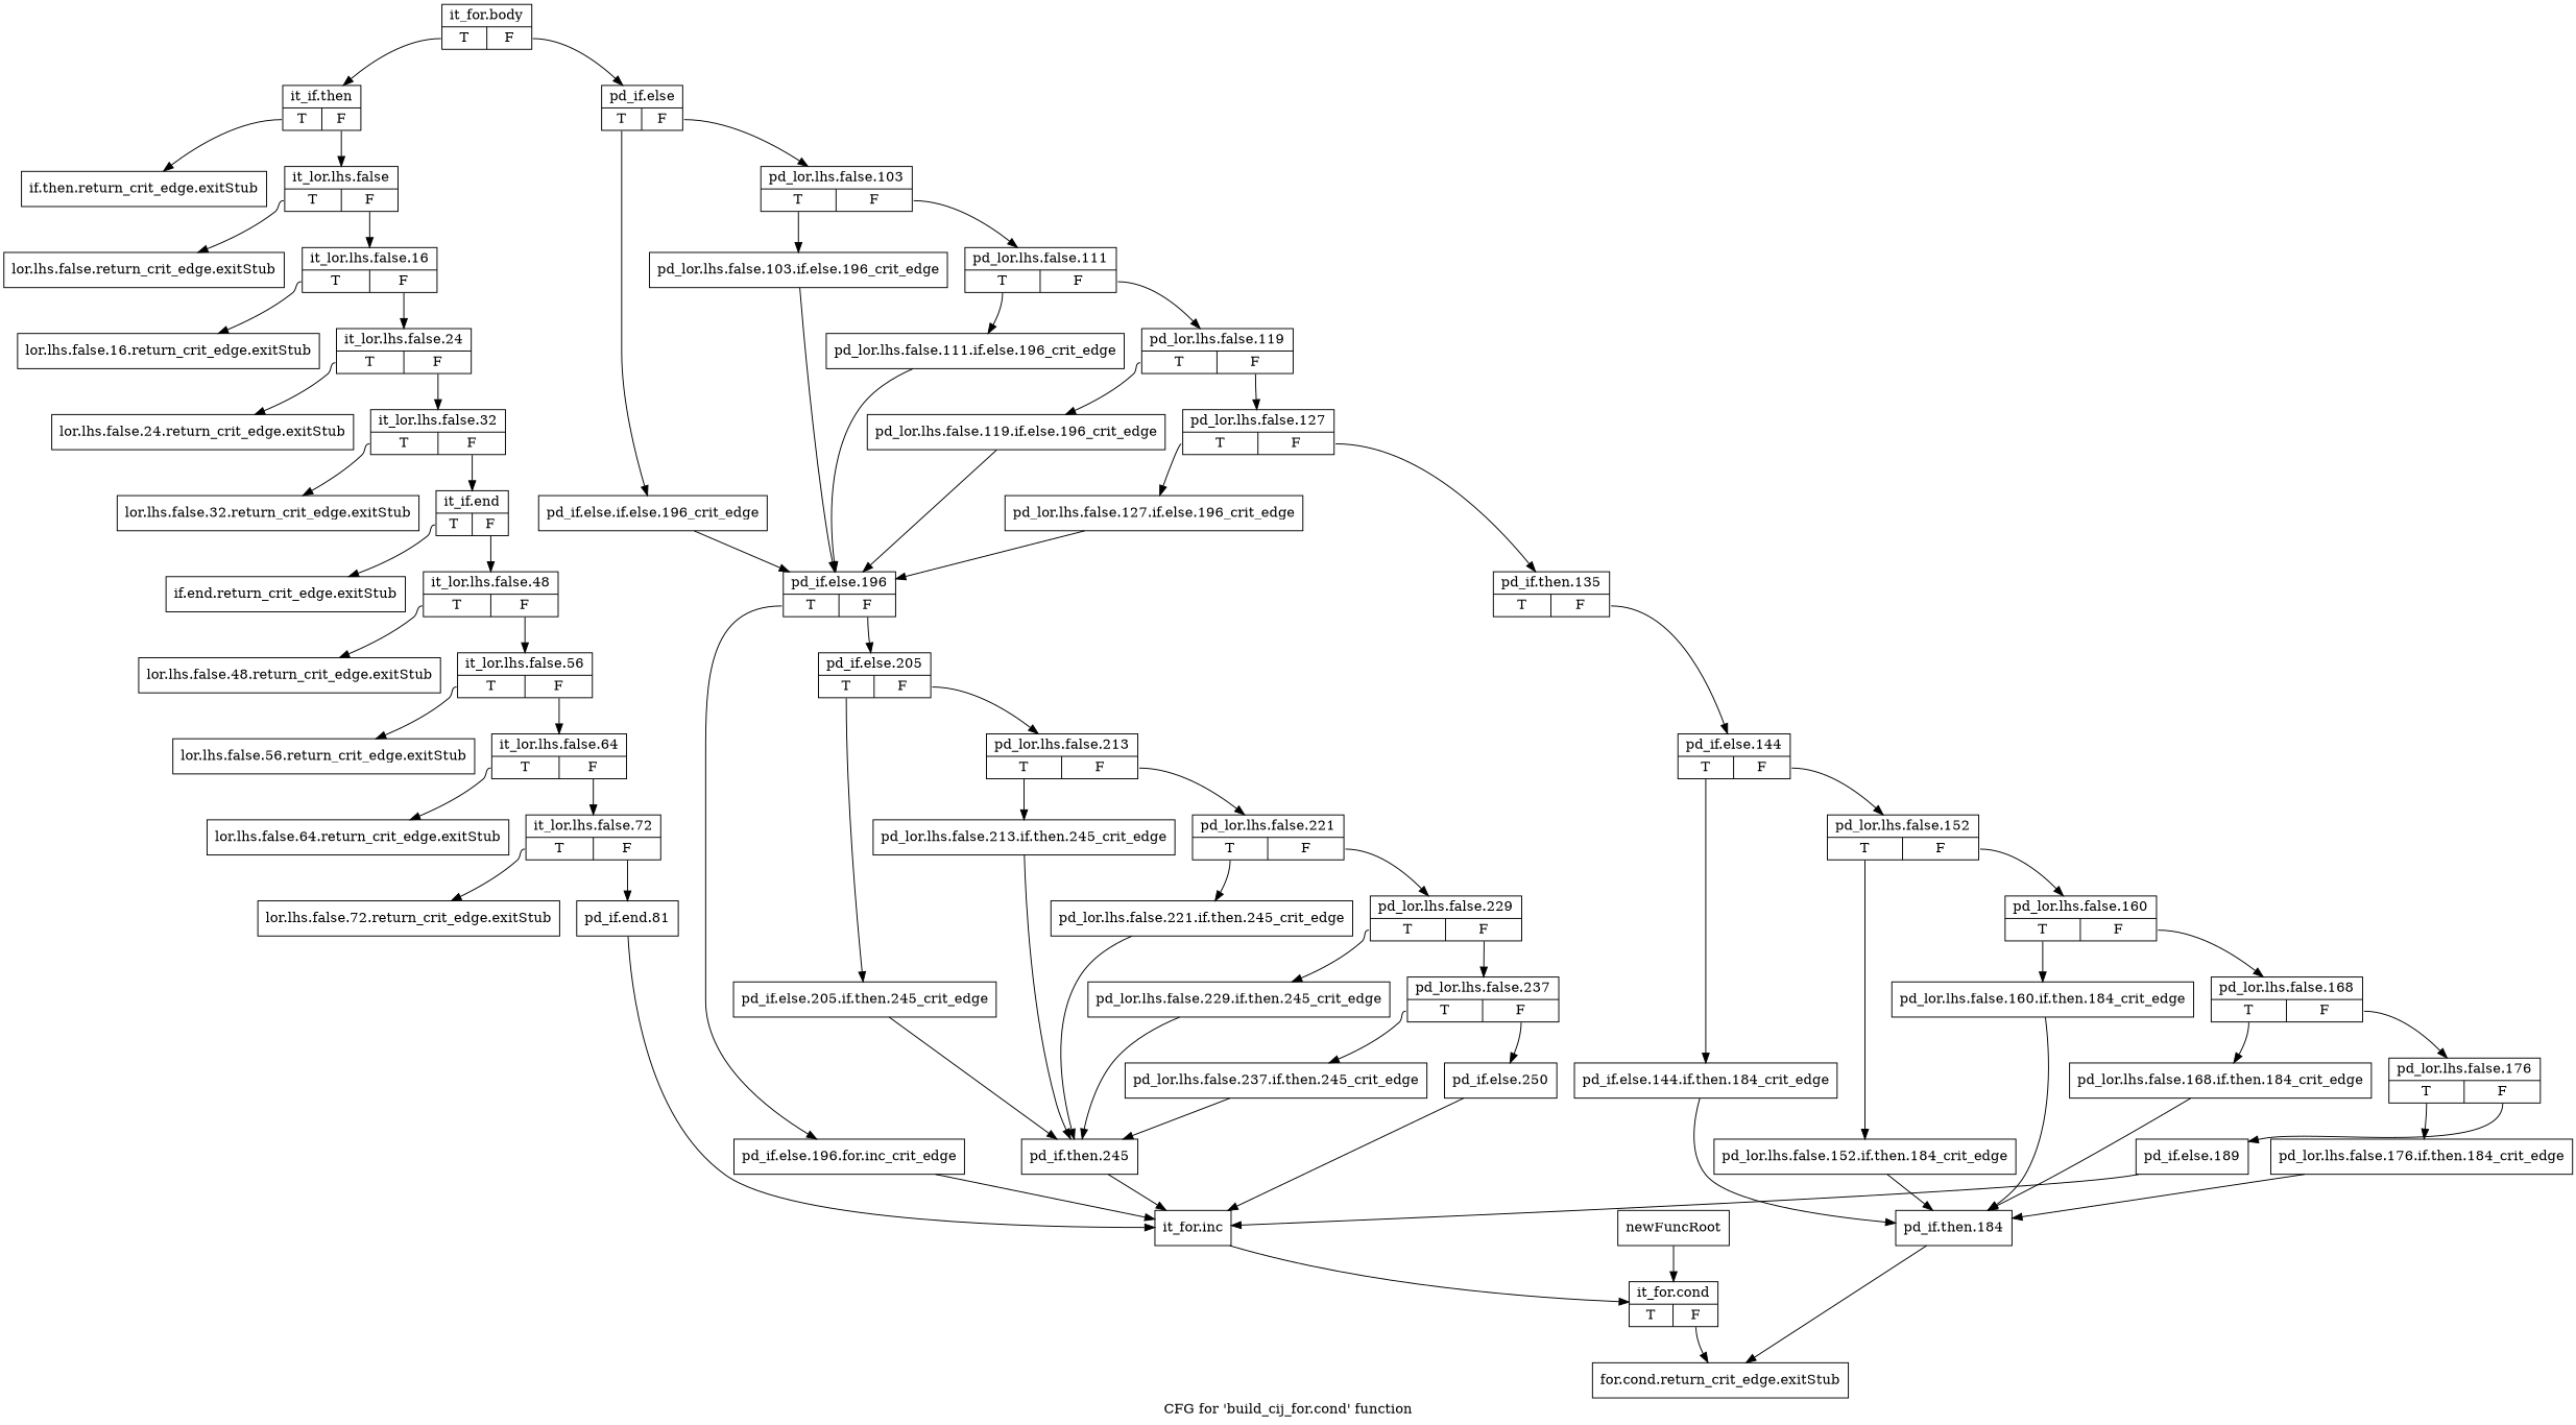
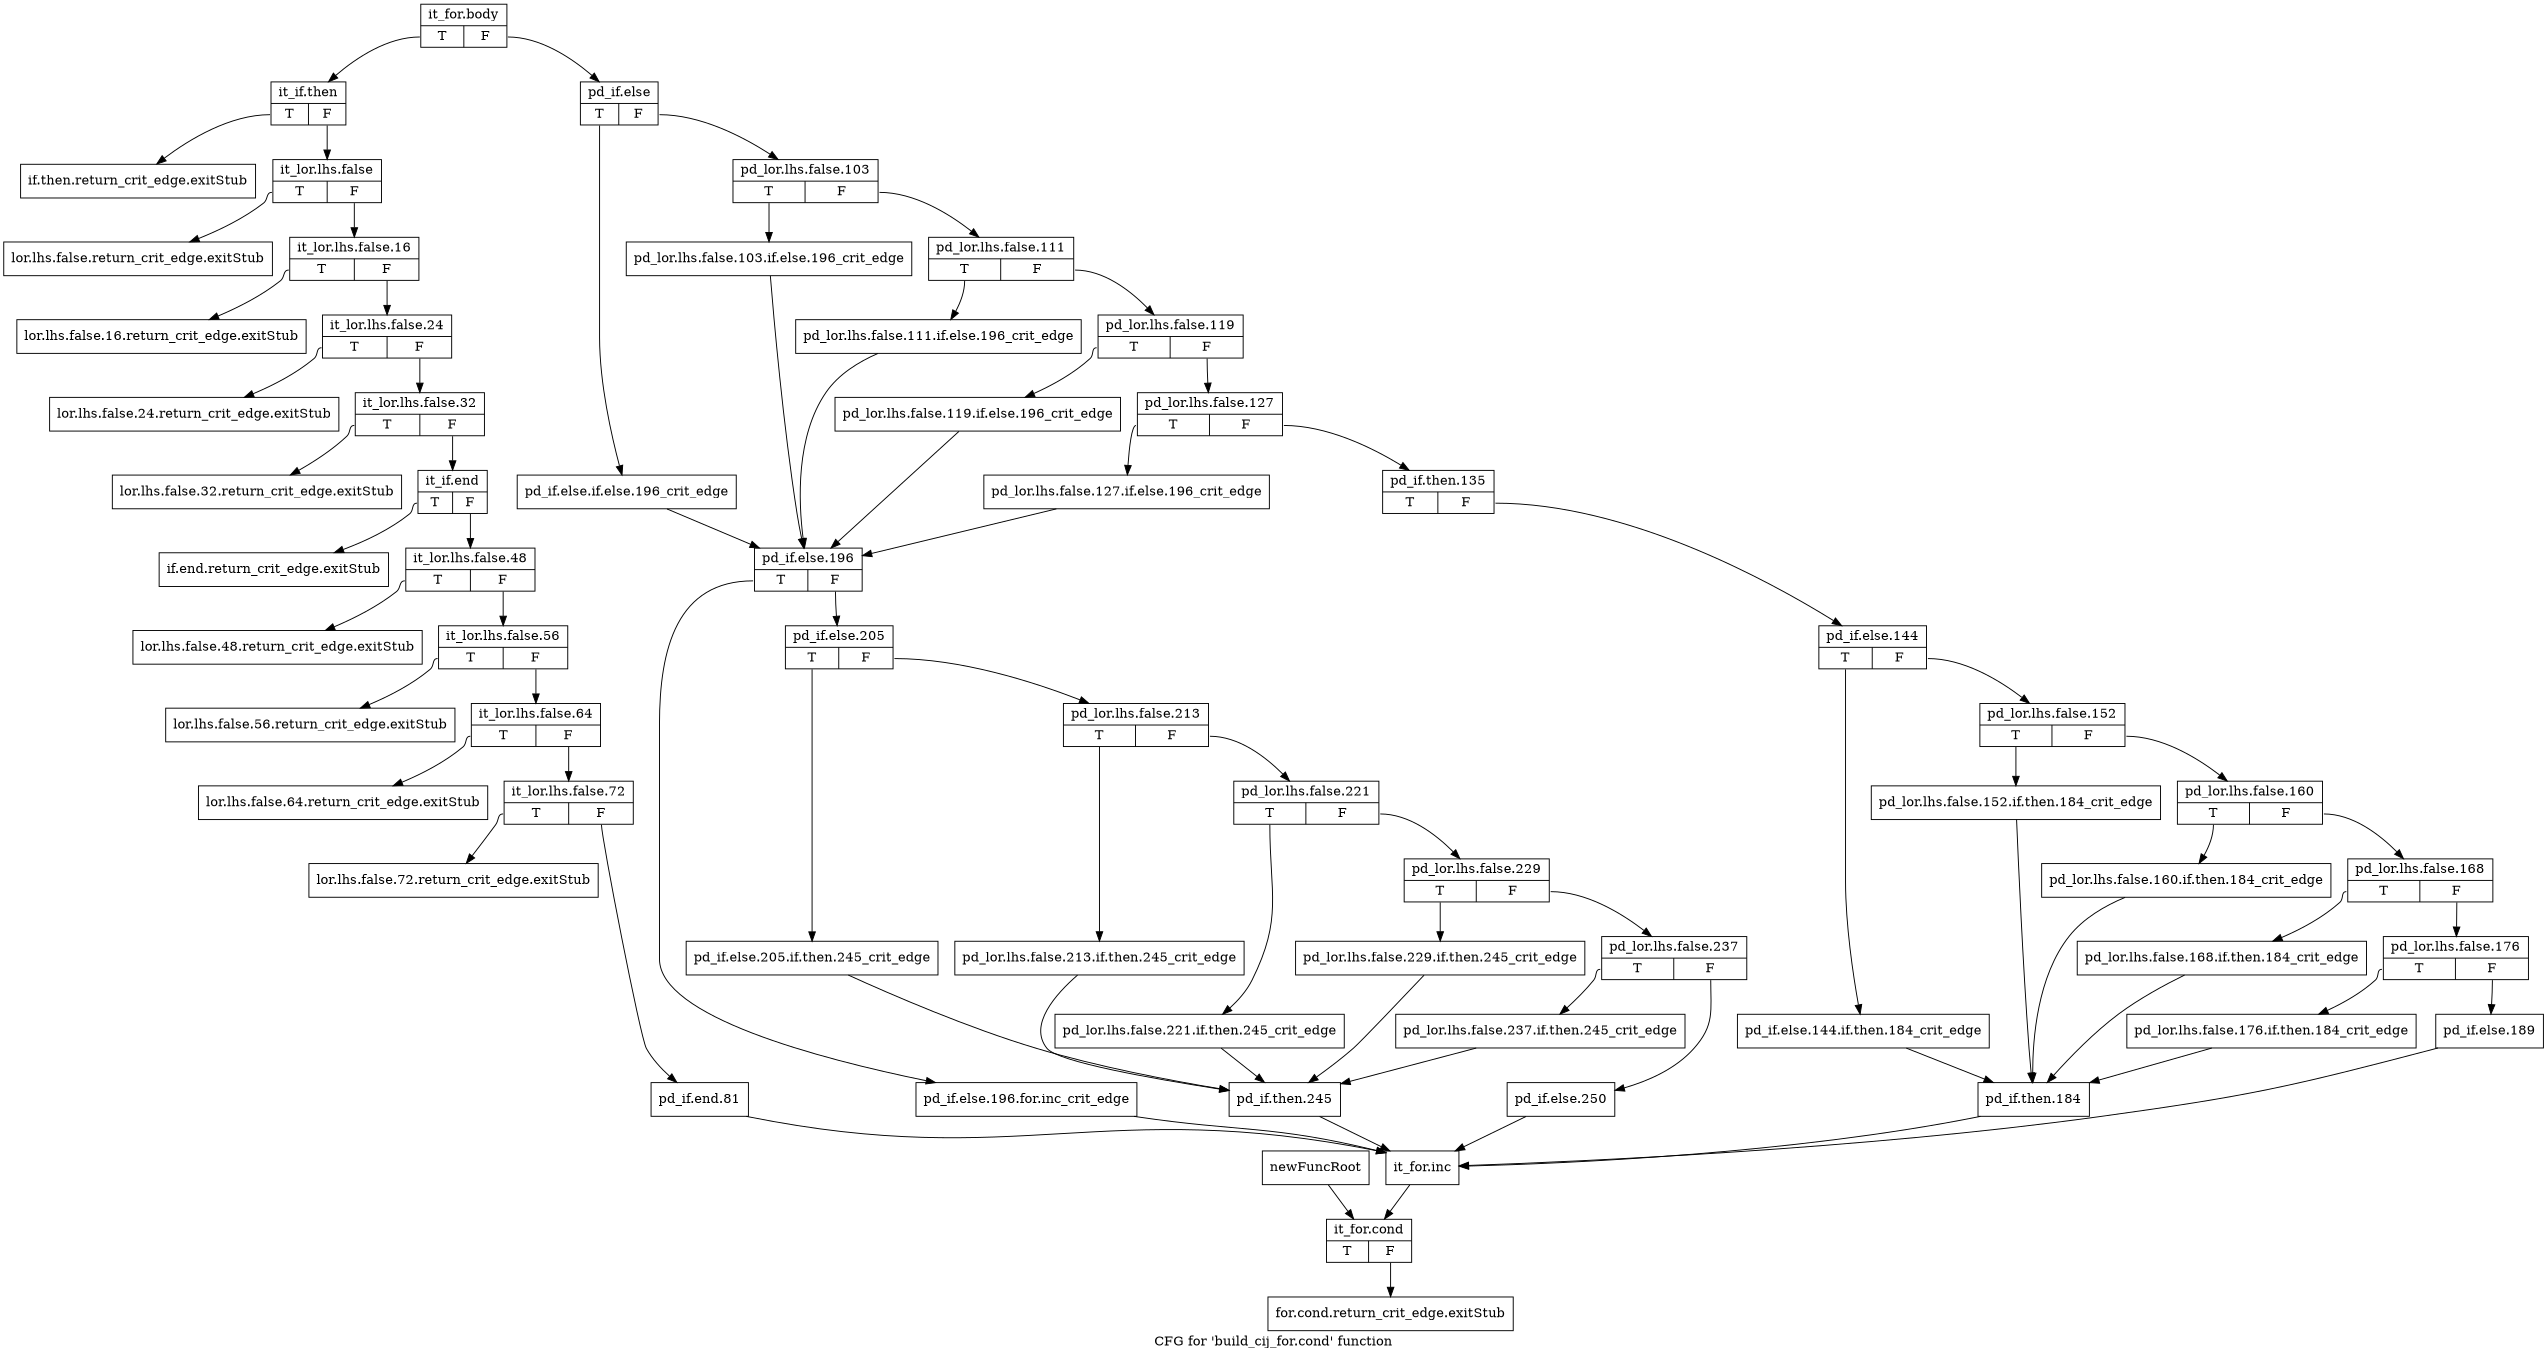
  digraph {
    label="CFG for 'build_cij_for.cond' function"
    node [shape=record]
    edge [tailport=s1]
    n1 [label="{newFuncRoot}"]
    n2 [label="{it_for.cond|{<s0>T|<s1>F}}"]
    n3 [label="{for.cond.return_crit_edge.exitStub}"]
    n4 [label="{it_for.body|{<s0>T|<s1>F}}"]
    n5 [label="{it_if.then|{<s0>T|<s1>F}}"]
    n6 [label="{pd_if.else|{<s0>T|<s1>F}}"]
    n7 [label="{if.then.return_crit_edge.exitStub}"]
    n8 [label="{lor.lhs.false.return_crit_edge.exitStub}"]
    n9 [label="{lor.lhs.false.16.return_crit_edge.exitStub}"]
    n10 [label="{lor.lhs.false.24.return_crit_edge.exitStub}"]
    n11 [label="{lor.lhs.false.32.return_crit_edge.exitStub}"]
    n12 [label="{if.end.return_crit_edge.exitStub}"]
    n13 [label="{lor.lhs.false.48.return_crit_edge.exitStub}"]
    n14 [label="{lor.lhs.false.56.return_crit_edge.exitStub}"]
    n15 [label="{lor.lhs.false.64.return_crit_edge.exitStub}"]
    n16 [label="{lor.lhs.false.72.return_crit_edge.exitStub}"]
    n17 [label="{it_lor.lhs.false|{<s0>T|<s1>F}}"]
    n18 [label="{pd_if.else.if.else.196_crit_edge}"]
    n19 [label="{pd_lor.lhs.false.103|{<s0>T|<s1>F}}"]
    n20 [label="{it_lor.lhs.false.16|{<s0>T|<s1>F}}"]
    n21 [label="{pd_if.else.196|{<s0>T|<s1>F}}"]
    n22 [label="{pd_lor.lhs.false.103.if.else.196_crit_edge}"]
    n23 [label="{pd_lor.lhs.false.111|{<s0>T|<s1>F}}"]
    n24 [label="{pd_if.else.196.for.inc_crit_edge}"]
    n25 [label="{pd_if.else.205|{<s0>T|<s1>F}}"]
    n26 [label="{pd_lor.lhs.false.111.if.else.196_crit_edge}"]
    n27 [label="{pd_lor.lhs.false.119|{<s0>T|<s1>F}}"]
    n28 [label="{pd_lor.lhs.false.119.if.else.196_crit_edge}"]
    n29 [label="{pd_lor.lhs.false.127|{<s0>T|<s1>F}}"]
    n30 [label="{pd_lor.lhs.false.127.if.else.196_crit_edge}"]
    n31 [label="{pd_if.then.135|{<s0>T|<s1>F}}"]
    n32 [label="{pd_if.else.144|{<s0>T|<s1>F}}"]
    n33 [label="{pd_if.else.144.if.then.184_crit_edge}"]
    n34 [label="{pd_lor.lhs.false.152|{<s0>T|<s1>F}}"]
    n35 [label="{it_for.inc}"]
    n36 [label="{pd_if.then.184}"]
    n37 [label="{pd_lor.lhs.false.152.if.then.184_crit_edge}"]
    n38 [label="{pd_lor.lhs.false.160|{<s0>T|<s1>F}}"]
    n39 [label="{pd_lor.lhs.false.160.if.then.184_crit_edge}"]
    n40 [label="{pd_lor.lhs.false.168|{<s0>T|<s1>F}}"]
    n41 [label="{pd_lor.lhs.false.168.if.then.184_crit_edge}"]
    n42 [label="{pd_lor.lhs.false.176|{<s0>T|<s1>F}}"]
    n43 [label="{pd_lor.lhs.false.176.if.then.184_crit_edge}"]
    n44 [label="{pd_if.else.189}"]
    n45 [label="{pd_if.else.205.if.then.245_crit_edge}"]
    n46 [label="{pd_lor.lhs.false.213|{<s0>T|<s1>F}}"]
    n47 [label="{pd_if.then.245}"]
    n48 [label="{pd_lor.lhs.false.213.if.then.245_crit_edge}"]
    n49 [label="{pd_lor.lhs.false.221|{<s0>T|<s1>F}}"]
    n50 [label="{pd_lor.lhs.false.221.if.then.245_crit_edge}"]
    n51 [label="{pd_lor.lhs.false.229|{<s0>T|<s1>F}}"]
    n52 [label="{pd_lor.lhs.false.229.if.then.245_crit_edge}"]
    n53 [label="{pd_lor.lhs.false.237|{<s0>T|<s1>F}}"]
    n54 [label="{pd_lor.lhs.false.237.if.then.245_crit_edge}"]
    n55 [label="{pd_if.else.250}"]
    n56 [label="{it_lor.lhs.false.24|{<s0>T|<s1>F}}"]
    n57 [label="{it_lor.lhs.false.32|{<s0>T|<s1>F}}"]
    n58 [label="{it_if.end|{<s0>T|<s1>F}}"]
    n59 [label="{it_lor.lhs.false.48|{<s0>T|<s1>F}}"]
    n60 [label="{it_lor.lhs.false.56|{<s0>T|<s1>F}}"]
    n61 [label="{it_lor.lhs.false.64|{<s0>T|<s1>F}}"]
    n62 [label="{it_lor.lhs.false.72|{<s0>T|<s1>F}}"]
    n63 [label="{pd_if.end.81}"]
    n1 -> n2
    n2 -> n3
    n4 -> n5 [tailport=s0]
    n4 -> n6
    n5 -> n7 [tailport=s0]
    n5 -> n17
    n6 -> n18 [tailport=s0]
    n6 -> n19
    n17 -> n8 [tailport=s0]
    n17 -> n20
    n18 -> n21
    n19 -> n22 [tailport=s0]
    n19 -> n23
    n20 -> n9 [tailport=s0]
    n20 -> n56
    n21 -> n24 [tailport=s0]
    n21 -> n25
    n22 -> n21
    n23 -> n26 [tailport=s0]
    n23 -> n27
    n24 -> n35
    n25 -> n45 [tailport=s0]
    n25 -> n46
    n26 -> n21
    n27 -> n28 [tailport=s0]
    n27 -> n29
    n28 -> n21
    n29 -> n30 [tailport=s0]
    n29 -> n31
    n30 -> n21
    n31 -> n32
    n32 -> n33 [tailport=s0]
    n32 -> n34
    n33 -> n36
    n34 -> n37 [tailport=s0]
    n34 -> n38
    n35 -> n2
-   n36 -> n3
+   n36 -> n35
    n37 -> n36
    n38 -> n39 [tailport=s0]
    n38 -> n40
    n39 -> n36
    n40 -> n41 [tailport=s0]
    n40 -> n42
    n41 -> n36
    n42 -> n43 [tailport=s0]
    n42 -> n44
    n43 -> n36
    n44 -> n35
    n45 -> n47
    n46 -> n48 [tailport=s0]
    n46 -> n49
    n47 -> n35
    n48 -> n47
    n49 -> n50 [tailport=s0]
    n49 -> n51
    n50 -> n47
    n51 -> n52 [tailport=s0]
    n51 -> n53
    n52 -> n47
    n53 -> n54 [tailport=s0]
    n53 -> n55
    n54 -> n47
    n55 -> n35
    n56 -> n10 [tailport=s0]
    n56 -> n57
    n57 -> n11 [tailport=s0]
    n57 -> n58
    n58 -> n12 [tailport=s0]
    n58 -> n59
    n59 -> n13 [tailport=s0]
    n59 -> n60
    n60 -> n14 [tailport=s0]
    n60 -> n61
    n61 -> n15 [tailport=s0]
    n61 -> n62
    n62 -> n16 [tailport=s0]
    n62 -> n63
    n63 -> n35
  }
